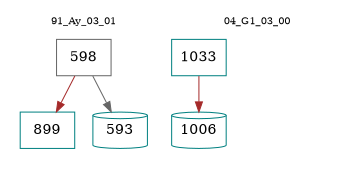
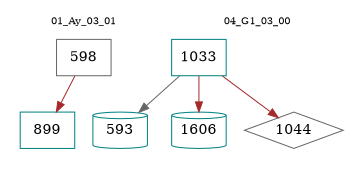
  digraph {
    node [color=teal shape=box]
    edge [color=brown]
    n1 [color=gray40 label=598]
    n2 [label=593 shape=cylinder]
    n3 [label=899]
    n4 [label=1033]
-   n5 [label=1006 shape=cylinder]
+   n5 [label=1606 shape=cylinder]
+   n6 [color=gray40 label=1044 shape=diamond]
    subgraph cluster_1 {
      color=white
      fontsize=10
-     label="91_Ay_03_01"
+     label="01_Ay_03_01"
      n1
      n2
      n3
    }
    subgraph cluster_2 {
      color=white
      fontsize=10
      label="04_G1_03_00"
      n4
      n5
+     n6
    }
-   n1 -> n2 [color=gray40]
+   n4 -> n2 [color=gray40]
    n1 -> n3
    n4 -> n5
+   n4 -> n6
  }
